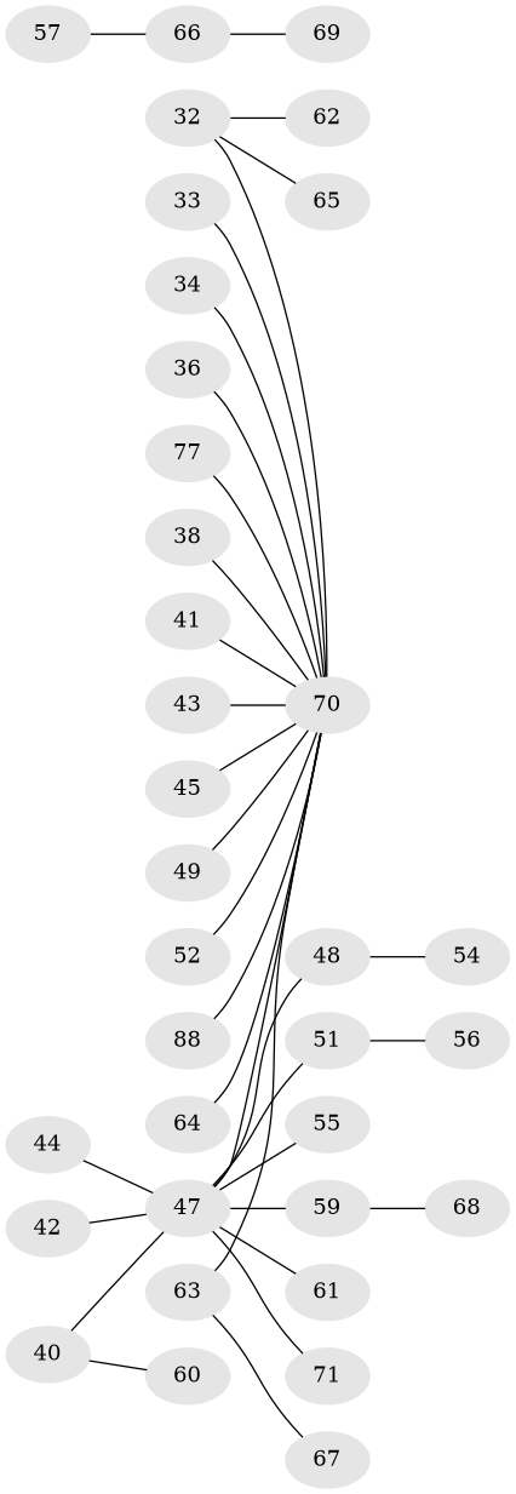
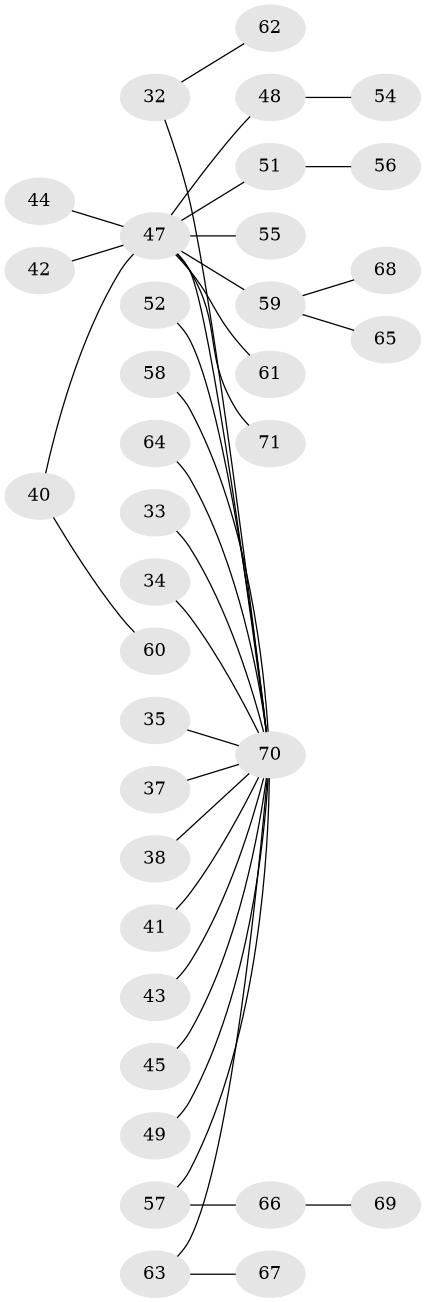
  graph {
    rankdir=LR
    node [color=gray90 style=filled]
    32 [super="+13+19"]
    62
    65
    70 [super="+21+53+27+28"]
    33
    34
-   35 [super="+24" label=36]
-   37 [label=77]
+   35 [super="+24"]
+   37
    38
    40 [super="+26"]
    47 [super="+23+14+10+17"]
    60
    48 [super="+29"]
    51
    55
    59 [super="+46"]
    61 [super="+25"]
    71
    41
    42 [super="+20+39+36"]
    43
    44 [super="+11"]
    45
    54
    56
    68
    49
    52
    57
    66
    69
-   58 [label=88]
+   58
    63
    67
    64
    32 -- 62
-   32 -- 65
+   59 -- 65
    32 -- 70
    33 -- 70
    34 -- 70
    35 -- 70
    37 -- 70
    38 -- 70
    40 -- 47
    40 -- 60
    47 -- 70
    47 -- 48
    47 -- 51
    47 -- 55
    47 -- 59
    47 -- 61
    47 -- 71
    48 -- 54
    51 -- 56
    59 -- 68
    41 -- 70
    42 -- 47
    43 -- 70
    44 -- 47
    45 -- 70
    49 -- 70
    52 -- 70
+   57 -- 70
    57 -- 66
    66 -- 69
    58 -- 70
    63 -- 70
    63 -- 67
    64 -- 70
  }
